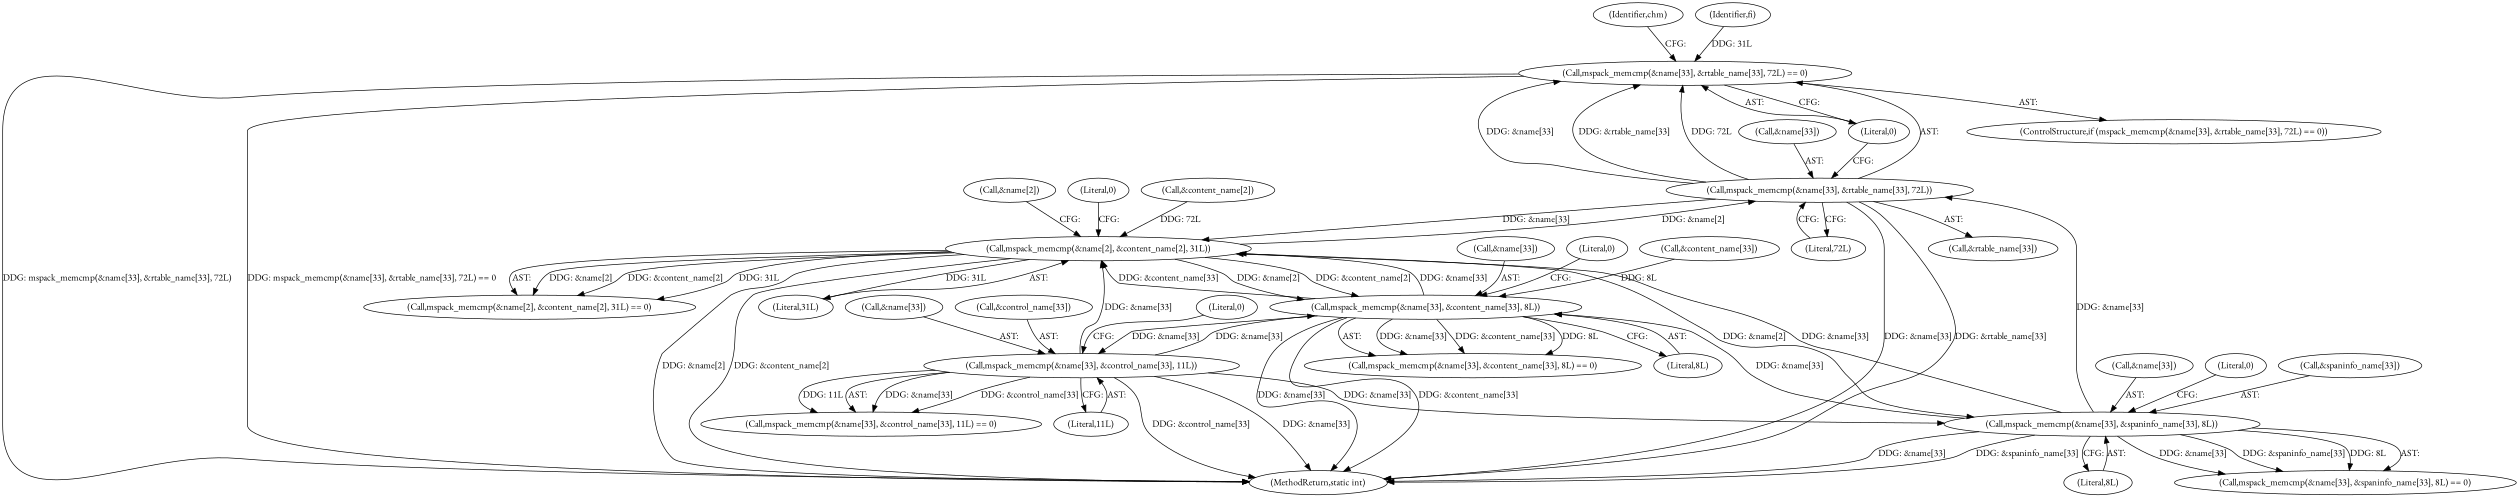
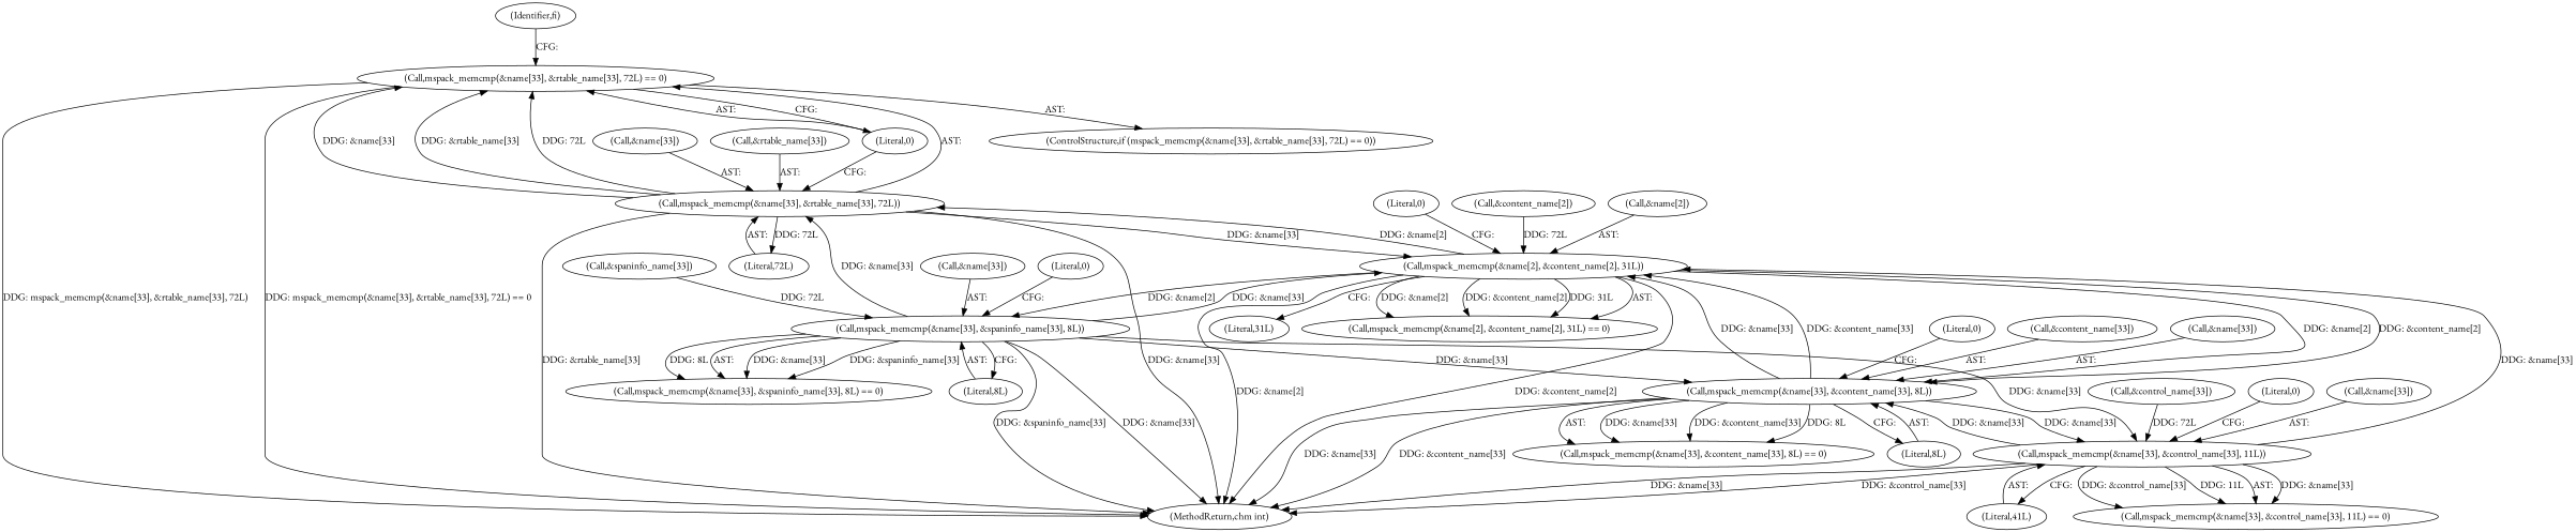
  digraph {
    fontname="EB Garamond"
    node [fontname="EB Garamond"]
    edge [fontname="EB Garamond"]
    n1 [label="(Call,mspack_memcmp(&name[33], &rtable_name[33], 72L) == 0)"]
-   n2 [label="(MethodReturn,static int)"]
+   n2 [label="(MethodReturn,chm int)"]
    n3 [label="(ControlStructure,if (mspack_memcmp(&name[33], &rtable_name[33], 72L) == 0))"]
    n4 [label="(Literal,0)"]
    n5 [label="(Call,mspack_memcmp(&name[33], &rtable_name[33], 72L))"]
    n6 [label="(Call,mspack_memcmp(&name[2], &content_name[2], 31L))"]
    n7 [label="(Literal,72L)"]
    n8 [label="(Call,mspack_memcmp(&name[33], &content_name[33], 8L))"]
    n9 [label="(Call,mspack_memcmp(&name[33], &spaninfo_name[33], 8L))"]
    n10 [label="(Literal,31L)"]
    n11 [label="(Call,mspack_memcmp(&name[2], &content_name[2], 31L) == 0)"]
    n12 [label="(Call,mspack_memcmp(&name[33], &control_name[33], 11L))"]
    n13 [label="(Call,mspack_memcmp(&name[33], &content_name[33], 8L) == 0)"]
    n14 [label="(Literal,8L)"]
    n15 [label="(Call,mspack_memcmp(&name[33], &control_name[33], 11L) == 0)"]
-   n16 [label="(Literal,11L)"]
+   n16 [label="(Literal,41L)"]
    n17 [label="(Call,mspack_memcmp(&name[33], &spaninfo_name[33], 8L) == 0)"]
    n18 [label="(Literal,8L)"]
    n19 [label="(Call,&name[33])"]
    n20 [label="(Literal,0)"]
    n21 [label="(Literal,0)"]
    n22 [label="(Literal,0)"]
    n23 [label="(Call,&control_name[33])"]
    n24 [label="(Literal,0)"]
    n25 [label="(Call,&name[33])"]
    n26 [label="(Call,&content_name[2])"]
    n27 [label="(Call,&name[33])"]
    n28 [label="(Call,&spaninfo_name[33])"]
-   n29 [label="(Identifier,chm)"]
    n30 [label="(Call,&rtable_name[33])"]
    n31 [label="(Identifier,fi)"]
    n32 [label="(Call,&content_name[33])"]
    n33 [label="(Call,&name[2])"]
    n34 [label="(Call,&name[33])"]
    n1 -> n2 [label="DDG: mspack_memcmp(&name[33], &rtable_name[33], 72L)"]
    n1 -> n2 [label="DDG: mspack_memcmp(&name[33], &rtable_name[33], 72L) == 0"]
    n1 -> n3 [label="AST: "]
    n1 -> n4 [label="CFG: "]
    n4 -> n1 [label="AST: "]
    n4 -> n5 [label="CFG: "]
    n5 -> n1 [label="AST: "]
    n5 -> n1 [label="DDG: &name[33]"]
    n5 -> n1 [label="DDG: &rtable_name[33]"]
    n5 -> n1 [label="DDG: 72L"]
    n5 -> n2 [label="DDG: &name[33]"]
    n5 -> n2 [label="DDG: &rtable_name[33]"]
    n5 -> n6 [label="DDG: &name[33]"]
-   n5 -> n7 [label="CFG: "]
+   n5 -> n7 [label="DDG: 72L"]
    n6 -> n2 [label="DDG: &name[2]"]
    n6 -> n2 [label="DDG: &content_name[2]"]
    n6 -> n5 [label="DDG: &name[2]"]
    n6 -> n8 [label="DDG: &name[2]"]
    n6 -> n8 [label="DDG: &content_name[2]"]
    n6 -> n9 [label="DDG: &name[2]"]
-   n6 -> n10 [label="DDG: 31L"]
+   n6 -> n10 [label="CFG: "]
    n6 -> n11 [label="AST: "]
    n6 -> n11 [label="DDG: &name[2]"]
    n6 -> n11 [label="DDG: &content_name[2]"]
    n6 -> n11 [label="DDG: 31L"]
-   n7 -> n5 [label="CFG: "]
+   n7 -> n5 [label="AST: "]
    n8 -> n2 [label="DDG: &name[33]"]
    n8 -> n2 [label="DDG: &content_name[33]"]
    n8 -> n6 [label="DDG: &name[33]"]
    n8 -> n6 [label="DDG: &content_name[33]"]
    n8 -> n12 [label="DDG: &name[33]"]
    n8 -> n13 [label="AST: "]
    n8 -> n13 [label="DDG: &name[33]"]
    n8 -> n13 [label="DDG: &content_name[33]"]
    n8 -> n13 [label="DDG: 8L"]
    n8 -> n14 [label="CFG: "]
    n9 -> n2 [label="DDG: &spaninfo_name[33]"]
    n9 -> n2 [label="DDG: &name[33]"]
    n9 -> n5 [label="DDG: &name[33]"]
    n9 -> n6 [label="DDG: &name[33]"]
    n9 -> n8 [label="DDG: &name[33]"]
    n9 -> n17 [label="AST: "]
    n9 -> n17 [label="DDG: &name[33]"]
    n9 -> n17 [label="DDG: &spaninfo_name[33]"]
    n9 -> n17 [label="DDG: 8L"]
    n9 -> n18 [label="CFG: "]
-   n10 -> n6 [label="AST: "]
    n12 -> n2 [label="DDG: &name[33]"]
    n12 -> n2 [label="DDG: &control_name[33]"]
    n12 -> n6 [label="DDG: &name[33]"]
    n12 -> n8 [label="DDG: &name[33]"]
-   n12 -> n9 [label="DDG: &name[33]"]
+   n9 -> n12 [label="DDG: &name[33]"]
    n12 -> n15 [label="AST: "]
    n12 -> n15 [label="DDG: &name[33]"]
    n12 -> n15 [label="DDG: &control_name[33]"]
    n12 -> n15 [label="DDG: 11L"]
    n12 -> n16 [label="CFG: "]
    n14 -> n8 [label="AST: "]
    n16 -> n12 [label="AST: "]
    n18 -> n9 [label="AST: "]
    n19 -> n9 [label="AST: "]
    n20 -> n6 [label="CFG: "]
    n21 -> n9 [label="CFG: "]
    n22 -> n8 [label="CFG: "]
-   n23 -> n12 [label="AST: "]
+   n23 -> n12 [label="DDG: 72L"]
    n24 -> n12 [label="CFG: "]
    n25 -> n12 [label="AST: "]
    n26 -> n6 [label="DDG: 72L"]
    n27 -> n5 [label="AST: "]
-   n28 -> n9 [label="AST: "]
-   n29 -> n1 [label="CFG: "]
-   n5 -> n30 [label="AST: "]
-   n31 -> n1 [label="DDG: 31L"]
-   n32 -> n8 [label="DDG: 8L"]
-   n33 -> n6 [label="CFG: "]
+   n28 -> n9 [label="DDG: 72L"]
+   n30 -> n5 [label="AST: "]
+   n31 -> n1 [label="CFG: "]
+   n32 -> n8 [label="AST: "]
+   n33 -> n6 [label="AST: "]
    n34 -> n8 [label="AST: "]
  }
